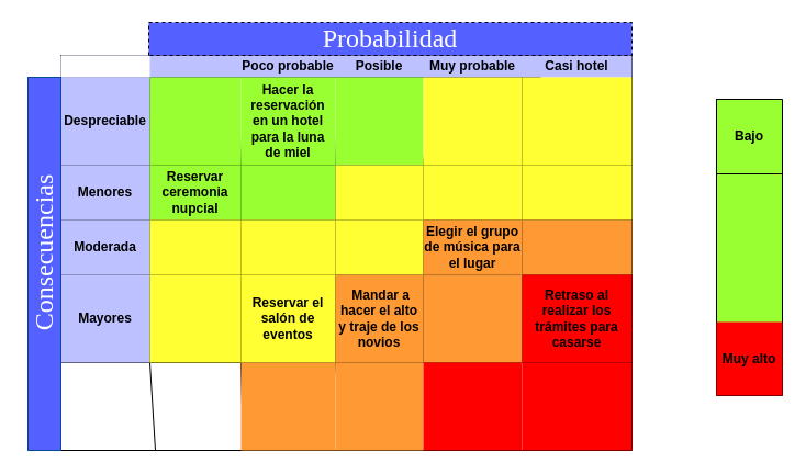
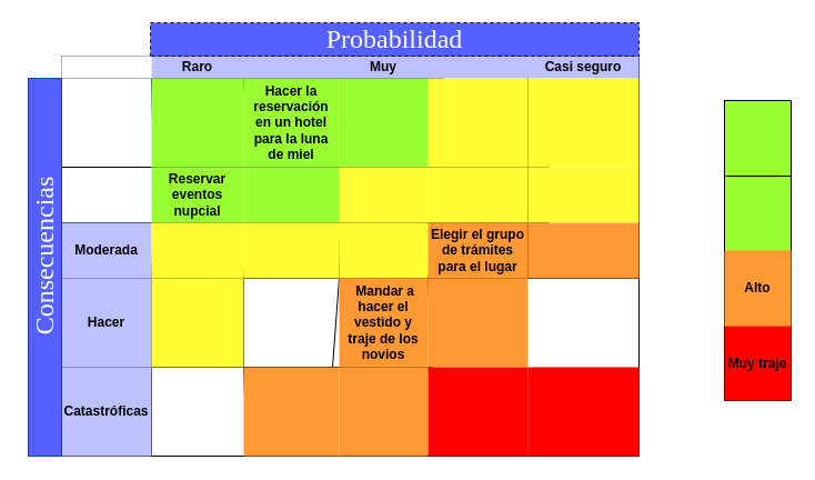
  <mxCell id="0" />
  <mxCell id="1" parent="0" />
  <mxCell id="2" value="" style="shape=table;html=1;whiteSpace=wrap;startSize=0;container=1;collapsible=0;childLayout=tableLayout;" vertex="1" parent="1"><mxGeometry x="55" y="50" width="520" height="360" as="geometry" /></mxCell>
  <mxCell id="3" value="" style="shape=partialRectangle;html=1;whiteSpace=wrap;collapsible=0;dropTarget=0;pointerEvents=0;fillColor=#BDC1FF;top=0;left=0;bottom=0;right=0;points=[[0,0.5],[1,0.5]];portConstraint=eastwest;" vertex="1" parent="2"><mxGeometry width="520" height="20" as="geometry" /></mxCell>
  <mxCell id="4" value="" style="shape=partialRectangle;html=1;whiteSpace=wrap;connectable=0;overflow=hidden;fillColor=#FFFFFF;top=0;left=0;bottom=0;right=0;" vertex="1" parent="3"><mxGeometry width="81" height="20" as="geometry" /></mxCell>
- <mxCell id="6" value="&lt;b&gt;Poco probable&lt;/b&gt;" style="shape=partialRectangle;html=1;whiteSpace=wrap;connectable=0;overflow=hidden;fillColor=none;top=0;left=0;bottom=0;right=0;" vertex="1" parent="3"><mxGeometry x="164" width="86" height="20" as="geometry" /></mxCell>
- <mxCell id="7" value="&lt;b&gt;Posible&lt;/b&gt;" style="shape=partialRectangle;html=1;whiteSpace=wrap;connectable=0;overflow=hidden;fillColor=none;top=0;left=0;bottom=0;right=0;" vertex="1" parent="3"><mxGeometry x="250" width="80" height="20" as="geometry" /></mxCell>
- <mxCell id="8" value="&lt;b&gt;Muy probable&lt;/b&gt;" style="shape=partialRectangle;html=1;whiteSpace=wrap;connectable=0;overflow=hidden;fillColor=none;top=0;left=0;bottom=0;right=0;" vertex="1" parent="3"><mxGeometry x="330" width="90" height="20" as="geometry" /></mxCell>
- <mxCell id="9" value="&lt;b&gt;Casi hotel&lt;/b&gt;" style="shape=partialRectangle;html=1;whiteSpace=wrap;connectable=0;overflow=hidden;fillColor=none;top=0;left=0;bottom=0;right=0;" vertex="1" parent="3"><mxGeometry x="420" width="100" height="20" as="geometry" /></mxCell>
+ <mxCell id="5" value="&lt;b&gt;Raro&lt;/b&gt;" style="shape=partialRectangle;html=1;whiteSpace=wrap;connectable=0;overflow=hidden;fillColor=none;top=0;left=0;bottom=0;right=0;" vertex="1" parent="3"><mxGeometry x="81" width="83" height="20" as="geometry" /></mxCell>
+ <mxCell id="7" value="&lt;b&gt;Muy&lt;/b&gt;" style="shape=partialRectangle;html=1;whiteSpace=wrap;connectable=0;overflow=hidden;fillColor=none;top=0;left=0;bottom=0;right=0;" vertex="1" parent="3"><mxGeometry x="250" width="80" height="20" as="geometry" /></mxCell>
+ <mxCell id="9" value="&lt;b&gt;Casi seguro&lt;/b&gt;" style="shape=partialRectangle;html=1;whiteSpace=wrap;connectable=0;overflow=hidden;fillColor=none;top=0;left=0;bottom=0;right=0;" vertex="1" parent="3"><mxGeometry x="420" width="100" height="20" as="geometry" /></mxCell>
  <mxCell id="10" value="" style="shape=partialRectangle;html=1;whiteSpace=wrap;collapsible=0;dropTarget=0;pointerEvents=0;fillColor=none;top=0;left=0;bottom=0;right=0;points=[[0,0.5],[1,0.5]];portConstraint=eastwest;" vertex="1" parent="2"><mxGeometry y="20" width="520" height="80" as="geometry" /></mxCell>
- <mxCell id="11" value="&lt;b&gt;Despreciable&lt;/b&gt;" style="shape=partialRectangle;html=1;whiteSpace=wrap;connectable=0;overflow=hidden;fillColor=#BDC1FF;top=0;left=0;bottom=0;right=0;" vertex="1" parent="10"><mxGeometry width="81" height="80" as="geometry" /></mxCell>
  <mxCell id="12" value="" style="shape=partialRectangle;html=1;whiteSpace=wrap;connectable=0;overflow=hidden;fillColor=#99FF33;top=0;left=0;bottom=0;right=0;" vertex="1" parent="10"><mxGeometry x="81" width="83" height="80" as="geometry" /></mxCell>
  <mxCell id="13" value="&lt;b&gt;Hacer la reservación en un hotel para la luna de miel&lt;/b&gt;" style="shape=partialRectangle;html=1;whiteSpace=wrap;connectable=0;overflow=hidden;fillColor=#99FF33;top=0;left=0;bottom=0;right=0;" vertex="1" parent="10"><mxGeometry x="164" width="86" height="80" as="geometry" /></mxCell>
  <mxCell id="14" value="" style="shape=partialRectangle;html=1;whiteSpace=wrap;connectable=0;overflow=hidden;fillColor=#99FF33;top=0;left=0;bottom=0;right=0;" vertex="1" parent="10"><mxGeometry x="250" width="80" height="80" as="geometry" /></mxCell>
  <mxCell id="15" value="" style="shape=partialRectangle;html=1;whiteSpace=wrap;connectable=0;overflow=hidden;fillColor=#FFFF33;top=0;left=0;bottom=0;right=0;" vertex="1" parent="10"><mxGeometry x="330" width="90" height="80" as="geometry" /></mxCell>
  <mxCell id="16" value="" style="shape=partialRectangle;html=1;whiteSpace=wrap;connectable=0;overflow=hidden;fillColor=#FFFF33;top=0;left=0;bottom=0;right=0;" vertex="1" parent="10"><mxGeometry x="420" width="100" height="80" as="geometry" /></mxCell>
  <mxCell id="17" value="" style="shape=partialRectangle;html=1;whiteSpace=wrap;collapsible=0;dropTarget=0;pointerEvents=0;fillColor=none;top=0;left=0;bottom=0;right=0;points=[[0,0.5],[1,0.5]];portConstraint=eastwest;" vertex="1" parent="2"><mxGeometry y="100" width="520" height="50" as="geometry" /></mxCell>
- <mxCell id="18" value="&lt;b&gt;Menores&lt;/b&gt;" style="shape=partialRectangle;html=1;whiteSpace=wrap;connectable=0;overflow=hidden;fillColor=#BDC1FF;top=0;left=0;bottom=0;right=0;" vertex="1" parent="17"><mxGeometry width="81" height="50" as="geometry" /></mxCell>
- <mxCell id="19" value="&lt;b&gt;Reservar ceremonia nupcial&lt;/b&gt;" style="shape=partialRectangle;html=1;whiteSpace=wrap;connectable=0;overflow=hidden;fillColor=#99FF33;top=0;left=0;bottom=0;right=0;" vertex="1" parent="17"><mxGeometry x="81" width="83" height="50" as="geometry" /></mxCell>
+ <mxCell id="19" value="&lt;b&gt;Reservar eventos nupcial&lt;/b&gt;" style="shape=partialRectangle;html=1;whiteSpace=wrap;connectable=0;overflow=hidden;fillColor=#99FF33;top=0;left=0;bottom=0;right=0;" vertex="1" parent="17"><mxGeometry x="81" width="83" height="50" as="geometry" /></mxCell>
  <mxCell id="20" value="" style="shape=partialRectangle;html=1;whiteSpace=wrap;connectable=0;overflow=hidden;fillColor=#99FF33;top=0;left=0;bottom=0;right=0;" vertex="1" parent="17"><mxGeometry x="164" width="86" height="50" as="geometry" /></mxCell>
  <mxCell id="21" value="" style="shape=partialRectangle;html=1;whiteSpace=wrap;connectable=0;overflow=hidden;fillColor=#FFFF33;top=0;left=0;bottom=0;right=0;" vertex="1" parent="17"><mxGeometry x="250" width="80" height="50" as="geometry" /></mxCell>
  <mxCell id="22" value="" style="shape=partialRectangle;html=1;whiteSpace=wrap;connectable=0;overflow=hidden;fillColor=#FFFF33;top=0;left=0;bottom=0;right=0;" vertex="1" parent="17"><mxGeometry x="330" width="90" height="50" as="geometry" /></mxCell>
  <mxCell id="23" value="" style="shape=partialRectangle;html=1;whiteSpace=wrap;connectable=0;overflow=hidden;fillColor=#FFFF33;top=0;left=0;bottom=0;right=0;" vertex="1" parent="17"><mxGeometry x="420" width="100" height="50" as="geometry" /></mxCell>
  <mxCell id="24" value="" style="shape=partialRectangle;html=1;whiteSpace=wrap;collapsible=0;dropTarget=0;pointerEvents=0;fillColor=none;top=0;left=0;bottom=0;right=0;points=[[0,0.5],[1,0.5]];portConstraint=eastwest;" vertex="1" parent="2"><mxGeometry y="150" width="520" height="50" as="geometry" /></mxCell>
  <mxCell id="25" value="&lt;b&gt;Moderada&lt;/b&gt;" style="shape=partialRectangle;html=1;whiteSpace=wrap;connectable=0;overflow=hidden;fillColor=#BDC1FF;top=0;left=0;bottom=0;right=0;" vertex="1" parent="24"><mxGeometry width="81" height="50" as="geometry" /></mxCell>
  <mxCell id="26" value="" style="shape=partialRectangle;html=1;whiteSpace=wrap;connectable=0;overflow=hidden;fillColor=#FFFF33;top=0;left=0;bottom=0;right=0;" vertex="1" parent="24"><mxGeometry x="81" width="83" height="50" as="geometry" /></mxCell>
  <mxCell id="27" value="" style="shape=partialRectangle;html=1;whiteSpace=wrap;connectable=0;overflow=hidden;fillColor=#FFFF33;top=0;left=0;bottom=0;right=0;" vertex="1" parent="24"><mxGeometry x="164" width="86" height="50" as="geometry" /></mxCell>
  <mxCell id="28" value="" style="shape=partialRectangle;html=1;whiteSpace=wrap;connectable=0;overflow=hidden;fillColor=#FFFF33;top=0;left=0;bottom=0;right=0;" vertex="1" parent="24"><mxGeometry x="250" width="80" height="50" as="geometry" /></mxCell>
- <mxCell id="29" value="&lt;b&gt;Elegir el grupo de música para el lugar&lt;/b&gt;" style="shape=partialRectangle;html=1;whiteSpace=wrap;connectable=0;overflow=hidden;fillColor=#FF9933;top=0;left=0;bottom=0;right=0;" vertex="1" parent="24"><mxGeometry x="330" width="90" height="50" as="geometry" /></mxCell>
+ <mxCell id="29" value="&lt;b&gt;Elegir el grupo de trámites para el lugar&lt;/b&gt;" style="shape=partialRectangle;html=1;whiteSpace=wrap;connectable=0;overflow=hidden;fillColor=#FF9933;top=0;left=0;bottom=0;right=0;" vertex="1" parent="24"><mxGeometry x="330" width="90" height="50" as="geometry" /></mxCell>
  <mxCell id="30" value="" style="shape=partialRectangle;html=1;whiteSpace=wrap;connectable=0;overflow=hidden;fillColor=#FF9933;top=0;left=0;bottom=0;right=0;" vertex="1" parent="24"><mxGeometry x="420" width="100" height="50" as="geometry" /></mxCell>
  <mxCell id="31" value="" style="shape=partialRectangle;html=1;whiteSpace=wrap;collapsible=0;dropTarget=0;pointerEvents=0;fillColor=none;top=0;left=0;bottom=0;right=0;points=[[0,0.5],[1,0.5]];portConstraint=eastwest;" vertex="1" parent="2"><mxGeometry y="200" width="520" height="80" as="geometry" /></mxCell>
- <mxCell id="32" value="&lt;b&gt;Mayores&lt;/b&gt;" style="shape=partialRectangle;html=1;whiteSpace=wrap;connectable=0;overflow=hidden;fillColor=#BDC1FF;top=0;left=0;bottom=0;right=0;" vertex="1" parent="31"><mxGeometry width="81" height="80" as="geometry" /></mxCell>
+ <mxCell id="32" value="&lt;b&gt;Hacer&lt;/b&gt;" style="shape=partialRectangle;html=1;whiteSpace=wrap;connectable=0;overflow=hidden;fillColor=#BDC1FF;top=0;left=0;bottom=0;right=0;" vertex="1" parent="31"><mxGeometry width="81" height="80" as="geometry" /></mxCell>
  <mxCell id="33" value="" style="shape=partialRectangle;html=1;whiteSpace=wrap;connectable=0;overflow=hidden;fillColor=#FFFF33;top=0;left=0;bottom=0;right=0;" vertex="1" parent="31"><mxGeometry x="81" width="83" height="80" as="geometry" /></mxCell>
- <mxCell id="34" value="&lt;b&gt;Reservar el salón de eventos&lt;/b&gt;" style="shape=partialRectangle;html=1;whiteSpace=wrap;connectable=0;overflow=hidden;fillColor=#FFFF33;top=0;left=0;bottom=0;right=0;" vertex="1" parent="31"><mxGeometry x="164" width="86" height="80" as="geometry" /></mxCell>
- <mxCell id="35" value="&lt;b&gt;&amp;nbsp;Mandar a hacer el alto y traje de los novios&lt;/b&gt;" style="shape=partialRectangle;html=1;whiteSpace=wrap;connectable=0;overflow=hidden;fillColor=#FF9933;top=0;left=0;bottom=0;right=0;" vertex="1" parent="31"><mxGeometry x="250" width="80" height="80" as="geometry" /></mxCell>
+ <mxCell id="35" value="&lt;b&gt;&amp;nbsp;Mandar a hacer el vestido y traje de los novios&lt;/b&gt;" style="shape=partialRectangle;html=1;whiteSpace=wrap;connectable=0;overflow=hidden;fillColor=#FF9933;top=0;left=0;bottom=0;right=0;" vertex="1" parent="31"><mxGeometry x="250" width="80" height="80" as="geometry" /></mxCell>
  <mxCell id="36" value="" style="shape=partialRectangle;html=1;whiteSpace=wrap;connectable=0;overflow=hidden;fillColor=#FF9933;top=0;left=0;bottom=0;right=0;" vertex="1" parent="31"><mxGeometry x="330" width="90" height="80" as="geometry" /></mxCell>
- <mxCell id="37" value="&lt;b&gt;Retraso al realizar los trámites para casarse&lt;/b&gt;" style="shape=partialRectangle;html=1;whiteSpace=wrap;connectable=0;overflow=hidden;fillColor=#FF0000;top=0;left=0;bottom=0;right=0;" vertex="1" parent="31"><mxGeometry x="420" width="100" height="80" as="geometry" /></mxCell>
  <mxCell id="38" value="" style="shape=partialRectangle;html=1;whiteSpace=wrap;collapsible=0;dropTarget=0;pointerEvents=0;fillColor=none;top=0;left=0;bottom=0;right=0;points=[[0,0.5],[1,0.5]];portConstraint=eastwest;" vertex="1" parent="2"><mxGeometry y="280" width="520" height="80" as="geometry" /></mxCell>
+ <mxCell id="39" value="&lt;b&gt;Catastróficas&lt;/b&gt;" style="shape=partialRectangle;html=1;whiteSpace=wrap;connectable=0;overflow=hidden;fillColor=#BDC1FF;top=0;left=0;bottom=0;right=0;strokeColor=#BDC1FF;" vertex="1" parent="38"><mxGeometry width="81" height="80" as="geometry" /></mxCell>
  <mxCell id="40" value="" style="shape=partialRectangle;html=1;whiteSpace=wrap;connectable=0;overflow=hidden;fillColor=#FF9933;top=0;left=0;bottom=0;right=0;" vertex="1" parent="38"><mxGeometry x="164" width="86" height="80" as="geometry" /></mxCell>
  <mxCell id="41" value="" style="shape=partialRectangle;html=1;whiteSpace=wrap;connectable=0;overflow=hidden;fillColor=#FF9933;top=0;left=0;bottom=0;right=0;" vertex="1" parent="38"><mxGeometry x="250" width="80" height="80" as="geometry" /></mxCell>
  <mxCell id="42" value="" style="shape=partialRectangle;html=1;whiteSpace=wrap;connectable=0;overflow=hidden;fillColor=#FF0000;top=0;left=0;bottom=0;right=0;" vertex="1" parent="38"><mxGeometry x="330" width="90" height="80" as="geometry" /></mxCell>
  <mxCell id="43" value="" style="shape=partialRectangle;html=1;whiteSpace=wrap;connectable=0;overflow=hidden;fillColor=#FF0000;top=0;left=0;bottom=0;right=0;" vertex="1" parent="38"><mxGeometry x="420" width="100" height="80" as="geometry" /></mxCell>
  <mxCell id="44" value="" style="whiteSpace=wrap;html=1;fillColor=#5460FF;strokeColor=#004C99;" vertex="1" parent="1"><mxGeometry x="25" y="70" width="30" height="340" as="geometry" /></mxCell>
  <mxCell id="45" value="&lt;font face=&quot;Times New Roman&quot; style=&quot;font-size: 24px&quot; color=&quot;#ffffff&quot;&gt;Probabilidad&lt;/font&gt;" style="whiteSpace=wrap;html=1;direction=north;fillColor=#5460FF;dashed=1;" vertex="1" parent="1"><mxGeometry x="135" y="20" width="440" height="30" as="geometry" /></mxCell>
  <mxCell id="46" value="&lt;font face=&quot;Times New Roman&quot; style=&quot;font-size: 24px&quot; color=&quot;#ffffff&quot;&gt;Consecuencias&lt;/font&gt;" style="text;html=1;strokeColor=none;fillColor=none;align=center;verticalAlign=middle;whiteSpace=wrap;rounded=0;rotation=270;" vertex="1" parent="1"><mxGeometry x="20" y="220" width="40" height="20" as="geometry" /></mxCell>
  <mxCell id="47" value="" style="shape=table;html=1;whiteSpace=wrap;startSize=0;container=1;collapsible=0;childLayout=tableLayout;fillColor=#99FF33;" vertex="1" parent="1"><mxGeometry x="652" y="90" width="60" height="270" as="geometry" /></mxCell>
  <mxCell id="48" value="" style="shape=partialRectangle;html=1;whiteSpace=wrap;collapsible=0;dropTarget=0;pointerEvents=0;fillColor=none;top=0;left=0;bottom=0;right=0;points=[[0,0.5],[1,0.5]];portConstraint=eastwest;" vertex="1" parent="47"><mxGeometry width="60" height="68" as="geometry" /></mxCell>
- <mxCell id="49" value="&lt;b&gt;Bajo&lt;/b&gt;" style="shape=partialRectangle;html=1;whiteSpace=wrap;connectable=0;overflow=hidden;fillColor=none;top=0;left=0;bottom=0;right=0;" vertex="1" parent="48"><mxGeometry width="60" height="68" as="geometry" /></mxCell>
  <mxCell id="50" value="" style="shape=partialRectangle;html=1;whiteSpace=wrap;collapsible=0;dropTarget=0;pointerEvents=0;fillColor=none;top=0;left=0;bottom=0;right=0;points=[[0,0.5],[1,0.5]];portConstraint=eastwest;" vertex="1" parent="47"><mxGeometry y="68" width="60" height="67" as="geometry" /></mxCell>
  <mxCell id="51" value="" style="shape=partialRectangle;html=1;whiteSpace=wrap;collapsible=0;dropTarget=0;pointerEvents=0;fillColor=none;top=0;left=0;bottom=0;right=0;points=[[0,0.5],[1,0.5]];portConstraint=eastwest;" vertex="1" parent="47"><mxGeometry y="135" width="60" height="68" as="geometry" /></mxCell>
+ <mxCell id="52" value="&lt;b&gt;Alto&lt;/b&gt;" style="shape=partialRectangle;html=1;whiteSpace=wrap;connectable=0;overflow=hidden;fillColor=#FF9933;top=0;left=0;bottom=0;right=0;" vertex="1" parent="51"><mxGeometry width="60" height="68" as="geometry" /></mxCell>
  <mxCell id="53" value="" style="shape=partialRectangle;html=1;whiteSpace=wrap;collapsible=0;dropTarget=0;pointerEvents=0;fillColor=none;top=0;left=0;bottom=0;right=0;points=[[0,0.5],[1,0.5]];portConstraint=eastwest;" vertex="1" parent="47"><mxGeometry y="203" width="60" height="67" as="geometry" /></mxCell>
- <mxCell id="54" value="&lt;b&gt;Muy alto&lt;/b&gt;" style="shape=partialRectangle;html=1;whiteSpace=wrap;connectable=0;overflow=hidden;fillColor=#FF0000;top=0;left=0;bottom=0;right=0;" vertex="1" parent="53"><mxGeometry width="60" height="67" as="geometry" /></mxCell>
+ <mxCell id="54" value="&lt;b&gt;Muy traje&lt;/b&gt;" style="shape=partialRectangle;html=1;whiteSpace=wrap;connectable=0;overflow=hidden;fillColor=#FF0000;top=0;left=0;bottom=0;right=0;" vertex="1" parent="53"><mxGeometry width="60" height="67" as="geometry" /></mxCell>
